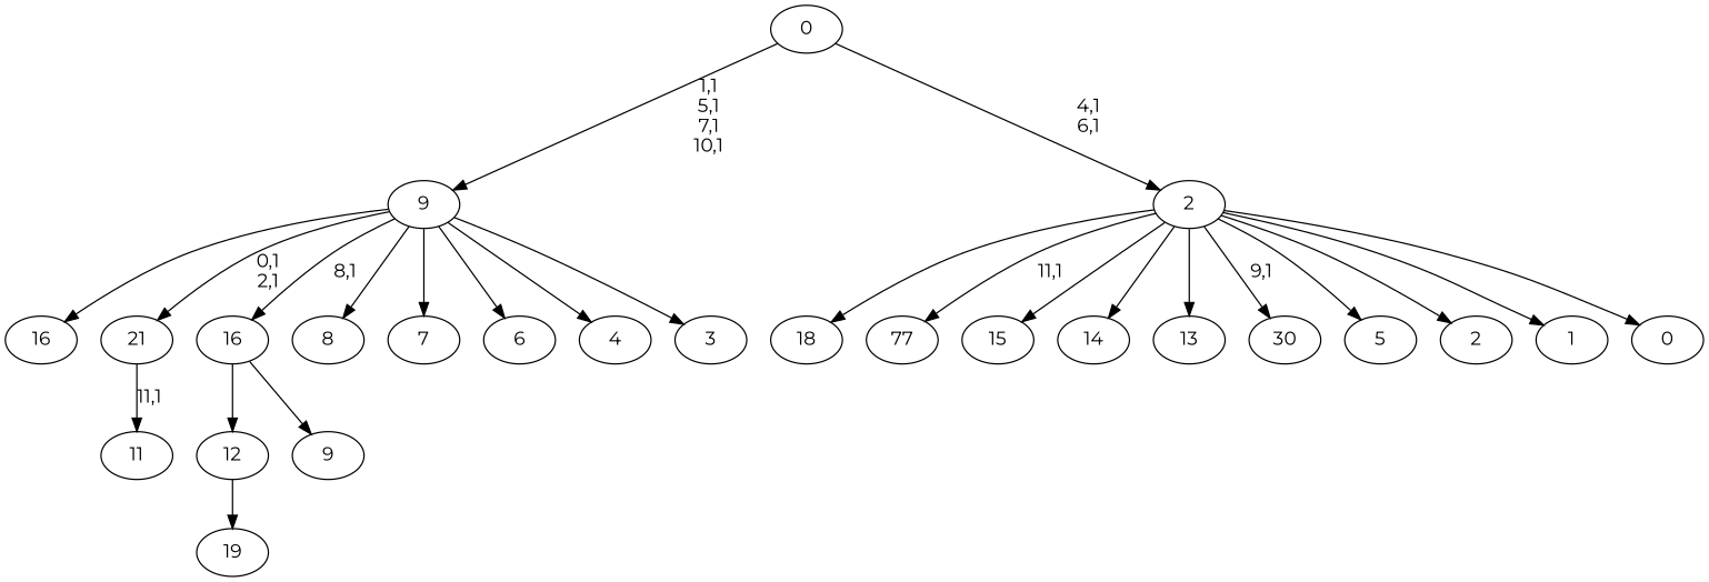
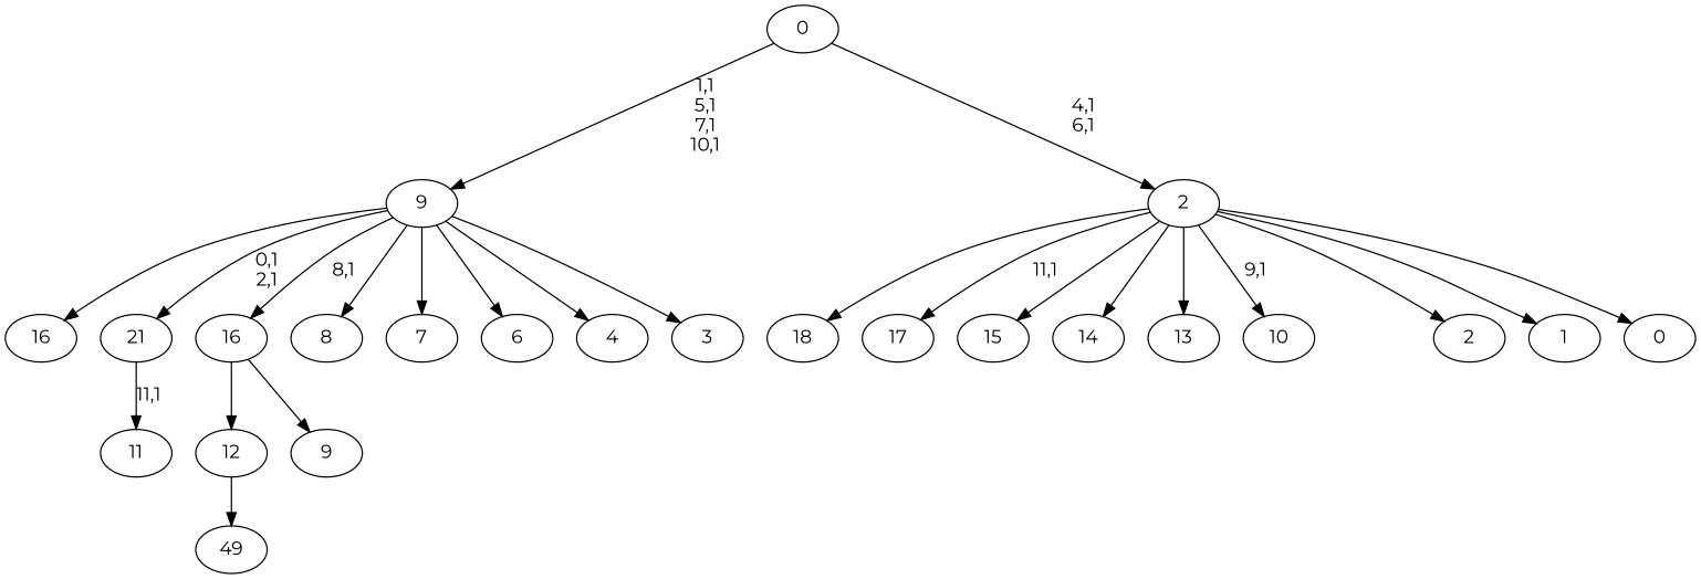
  digraph {
    fontname=Montserrat
    node [fontname=Montserrat]
    edge [fontname=Montserrat]
-   n1 [label=19]
+   n1 [label=49]
    n2 [label=18]
-   n3 [label=77]
+   n3 [label=17]
    n4 [label=16]
    n5 [label=15]
    n6 [label=14]
    n7 [label=13]
    n8 [label=12]
    n9 [label=11]
    21
-   n11 [label=30]
+   n11 [label=10]
    n12 [label=9]
    16
    n14 [label=8]
    n15 [label=7]
    n16 [label=6]
-   n17 [label=5]
    n18 [label=4]
    n19 [label=3]
    9
    n21 [label=2]
    n22 [label=1]
    n23 [label=0]
    2
    0
    n8 -> n1
    21 -> n9 [label="11,1"]
    16 -> n8
    16 -> n12
    9 -> n4
    9 -> 21 [label="0,1\n2,1"]
    9 -> 16 [label="8,1"]
    9 -> n14
    9 -> n15
    9 -> n16
    9 -> n18
    9 -> n19
    2 -> n2
    2 -> n3 [label="11,1"]
    2 -> n5
    2 -> n6
    2 -> n7
    2 -> n11 [label="9,1"]
-   2 -> n17
    2 -> n21
    2 -> n22
    2 -> n23
    0 -> 9 [label="1,1\n5,1\n7,1\n10,1"]
    0 -> 2 [label="4,1\n6,1"]
  }
